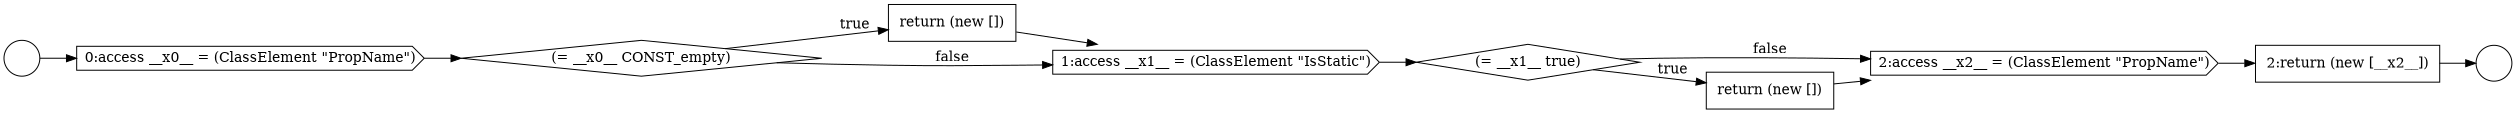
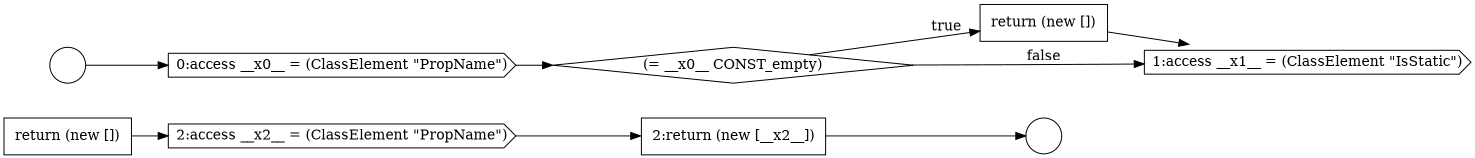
  digraph {
    rankdir=LR
    node [color=black fillcolor=white shape=none style=filled]
    edge [color=black]
    n1 [label=<<font color="black">     <table border="0" cellborder="1" cellspacing="0" cellpadding="10">       <tr><td align="left">2:return (new [__x2__])</td></tr>     </table>   </font>> margin=0]
    n2 [label=" " shape=circle]
    n3 [label=<<font color="black">(= __x0__ CONST_empty)</font>> shape=diamond]
    n4 [label=<<font color="black">     <table border="0" cellborder="1" cellspacing="0" cellpadding="10">       <tr><td align="left">return (new [])</td></tr>     </table>   </font>> margin=0]
    n5 [label=<<font color="black">1:access __x1__ = (ClassElement &quot;IsStatic&quot;)</font>> shape=cds]
    n6 [label=" " shape=circle]
    n7 [label=<<font color="black">0:access __x0__ = (ClassElement &quot;PropName&quot;)</font>> shape=cds]
    n8 [label=<<font color="black">2:access __x2__ = (ClassElement &quot;PropName&quot;)</font>> shape=cds]
    n9 [label=<<font color="black">     <table border="0" cellborder="1" cellspacing="0" cellpadding="10">       <tr><td align="left">return (new [])</td></tr>     </table>   </font>> margin=0]
-   n10 [label=<<font color="black">(= __x1__ true)</font>> shape=diamond]
    n1 -> n2
    n3 -> n4 [label=<<font color="black">true</font>>]
    n3 -> n5 [label=<<font color="black">false</font>>]
    n4 -> n5
-   n5 -> n10
    n6 -> n7
    n7 -> n3
    n8 -> n1
    n9 -> n8
-   n10 -> n8 [label=<<font color="black">false</font>>]
-   n10 -> n9 [label=<<font color="black">true</font>>]
  }
